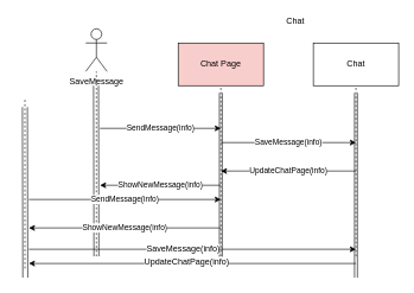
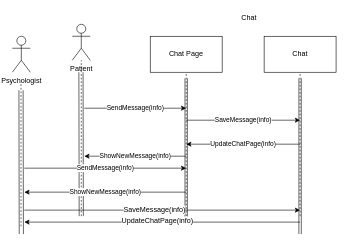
  <mxCell id="0" />
  <mxCell id="1" parent="0" />
  <mxCell id="2" value="" style="shape=umlActor;verticalLabelPosition=bottom;labelBackgroundColor=#ffffff;verticalAlign=top;html=1;outlineConnect=0;" parent="1" vertex="1"><mxGeometry x="120" y="40" width="30" height="60" as="geometry" /></mxCell>
  <mxCell id="3" value="Chat" style="text;html=1;strokeColor=none;fillColor=none;align=center;verticalAlign=middle;whiteSpace=wrap;rounded=0;" parent="1" vertex="1"><mxGeometry x="395" y="20" width="40" height="20" as="geometry" /></mxCell>
- <mxCell id="4" value="Chat Page" style="rounded=0;whiteSpace=wrap;html=1;fillColor=#f8cecc;" parent="1" vertex="1"><mxGeometry x="250" y="60" width="120" height="60" as="geometry" /></mxCell>
+ <mxCell id="4" value="Chat Page" style="rounded=0;whiteSpace=wrap;html=1;" parent="1" vertex="1"><mxGeometry x="250" y="60" width="120" height="60" as="geometry" /></mxCell>
  <mxCell id="5" value="" style="endArrow=none;dashed=1;html=1;" parent="1" target="2" edge="1"><mxGeometry width="50" height="50" relative="1" as="geometry"><mxPoint x="135" y="360" as="sourcePoint" /><mxPoint x="170" y="180" as="targetPoint" /></mxGeometry></mxCell>
  <mxCell id="6" value="" style="shape=link;html=1;width=7;" parent="1" edge="1"><mxGeometry width="50" height="50" relative="1" as="geometry"><mxPoint x="135" y="360" as="sourcePoint" /><mxPoint x="134.5" y="120" as="targetPoint" /></mxGeometry></mxCell>
  <mxCell id="7" value="" style="endArrow=none;dashed=1;html=1;" parent="1" edge="1"><mxGeometry width="50" height="50" relative="1" as="geometry"><mxPoint x="310" y="360" as="sourcePoint" /><mxPoint x="310" y="123" as="targetPoint" /></mxGeometry></mxCell>
  <mxCell id="8" value="" style="shape=link;html=1;" parent="1" edge="1"><mxGeometry width="50" height="50" relative="1" as="geometry"><mxPoint x="310" y="370" as="sourcePoint" /><mxPoint x="310" y="130" as="targetPoint" /></mxGeometry></mxCell>
  <mxCell id="9" value="Chat" style="rounded=0;whiteSpace=wrap;html=1;" parent="1" vertex="1"><mxGeometry x="440" y="60" width="120" height="60" as="geometry" /></mxCell>
  <mxCell id="10" value="" style="endArrow=none;dashed=1;html=1;entryX=0.5;entryY=1;entryDx=0;entryDy=0;" parent="1" target="9" edge="1"><mxGeometry width="50" height="50" relative="1" as="geometry"><mxPoint x="500" y="360" as="sourcePoint" /><mxPoint x="570" y="210" as="targetPoint" /></mxGeometry></mxCell>
  <mxCell id="11" value="" style="shape=link;html=1;" parent="1" edge="1"><mxGeometry width="50" height="50" relative="1" as="geometry"><mxPoint x="500" y="390" as="sourcePoint" /><mxPoint x="500" y="130" as="targetPoint" /></mxGeometry></mxCell>
  <mxCell id="12" value="SaveMessage(info)" style="endArrow=classic;html=1;" parent="1" edge="1"><mxGeometry width="50" height="50" relative="1" as="geometry"><mxPoint x="310" y="200" as="sourcePoint" /><mxPoint x="500" y="200" as="targetPoint" /></mxGeometry></mxCell>
  <mxCell id="13" value="UpdateChatPage(info)" style="endArrow=classic;html=1;" parent="1" edge="1"><mxGeometry width="50" height="50" relative="1" as="geometry"><mxPoint x="500" y="240" as="sourcePoint" /><mxPoint x="310" y="240" as="targetPoint" /></mxGeometry></mxCell>
- <mxCell id="14" value="SaveMessage" style="text;html=1;align=center;" parent="1" vertex="1"><mxGeometry x="65" y="100" width="140" height="30" as="geometry" /></mxCell>
+ <mxCell id="14" value="Patient" style="text;html=1;align=center;" parent="1" vertex="1"><mxGeometry x="65" y="100" width="140" height="30" as="geometry" /></mxCell>
  <mxCell id="15" value="SendMessage(info)" style="endArrow=classic;html=1;" parent="1" edge="1"><mxGeometry width="50" height="50" relative="1" as="geometry"><mxPoint x="140" y="180" as="sourcePoint" /><mxPoint x="310" y="180" as="targetPoint" /></mxGeometry></mxCell>
  <mxCell id="16" value="ShowNewMessage(info)" style="endArrow=classic;html=1;" parent="1" edge="1"><mxGeometry width="50" height="50" relative="1" as="geometry"><mxPoint x="310" y="260" as="sourcePoint" /><mxPoint x="140" y="260" as="targetPoint" /></mxGeometry></mxCell>
+ <mxCell id="17" value="Psychologist&lt;br&gt;&lt;br&gt;" style="shape=umlActor;verticalLabelPosition=bottom;labelBackgroundColor=#ffffff;verticalAlign=top;html=1;outlineConnect=0;" vertex="1" parent="1"><mxGeometry x="20" y="60" width="30" height="60" as="geometry" /></mxCell>
  <mxCell id="18" value="" style="shape=link;html=1;width=7;" edge="1" parent="1"><mxGeometry width="50" height="50" relative="1" as="geometry"><mxPoint x="35" y="390" as="sourcePoint" /><mxPoint x="34.5" y="150" as="targetPoint" /></mxGeometry></mxCell>
  <mxCell id="19" value="" style="endArrow=none;dashed=1;html=1;" edge="1" parent="1"><mxGeometry width="50" height="50" relative="1" as="geometry"><mxPoint x="34.5" y="377" as="sourcePoint" /><mxPoint x="34.5" y="140" as="targetPoint" /></mxGeometry></mxCell>
  <mxCell id="20" value="SendMessage(info)" style="endArrow=classic;html=1;" edge="1" parent="1"><mxGeometry width="50" height="50" relative="1" as="geometry"><mxPoint x="40" y="280" as="sourcePoint" /><mxPoint x="310" y="280" as="targetPoint" /></mxGeometry></mxCell>
  <mxCell id="21" value="ShowNewMessage(info)&lt;br&gt;" style="endArrow=classic;html=1;" edge="1" parent="1"><mxGeometry width="50" height="50" relative="1" as="geometry"><mxPoint x="310" y="320" as="sourcePoint" /><mxPoint x="40" y="320" as="targetPoint" /></mxGeometry></mxCell>
  <mxCell id="22" value="" style="endArrow=classic;html=1;" edge="1" parent="1"><mxGeometry width="50" height="50" relative="1" as="geometry"><mxPoint x="40" y="350" as="sourcePoint" /><mxPoint x="500" y="350" as="targetPoint" /></mxGeometry></mxCell>
  <mxCell id="23" value="SaveMessage(info)" style="text;html=1;resizable=0;points=[];align=center;verticalAlign=middle;labelBackgroundColor=#ffffff;" vertex="1" connectable="0" parent="22"><mxGeometry x="-0.061" y="1" relative="1" as="geometry"><mxPoint as="offset" /></mxGeometry></mxCell>
  <mxCell id="24" value="" style="endArrow=classic;html=1;" edge="1" parent="1"><mxGeometry width="50" height="50" relative="1" as="geometry"><mxPoint x="500" y="370" as="sourcePoint" /><mxPoint x="40" y="370" as="targetPoint" /></mxGeometry></mxCell>
  <mxCell id="25" value="UpdateChatPage(info)" style="text;html=1;resizable=0;points=[];align=center;verticalAlign=middle;labelBackgroundColor=#ffffff;" vertex="1" connectable="0" parent="24"><mxGeometry x="0.039" y="-3" relative="1" as="geometry"><mxPoint as="offset" /></mxGeometry></mxCell>
